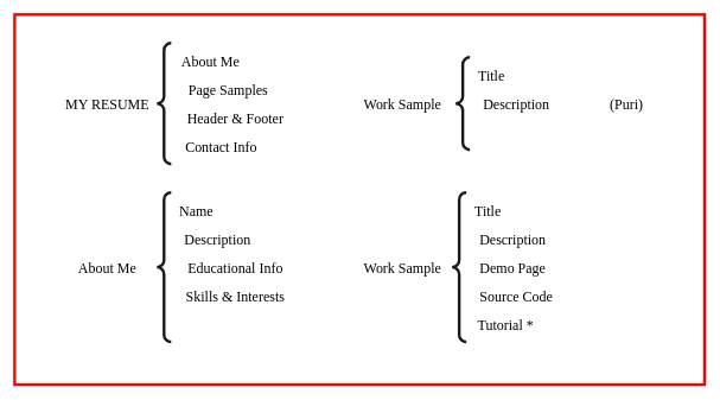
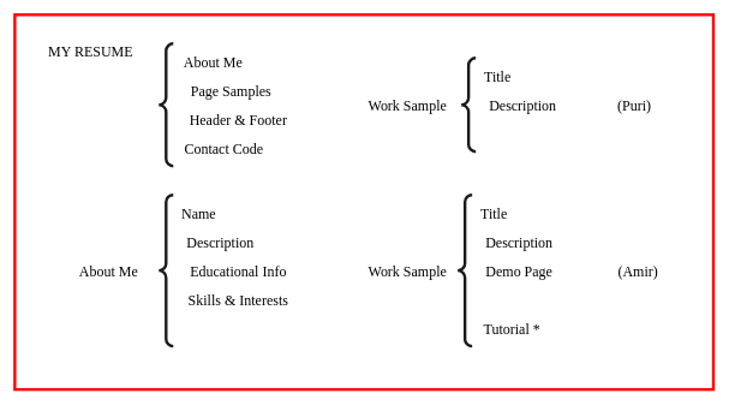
  <mxCell id="0" />
  <mxCell id="1" parent="0" />
  <mxCell id="2" value="" style="rounded=0;whiteSpace=wrap;html=1;strokeWidth=4;fontFamily=Garamond;fontSize=20;strokeColor=#FF0000;" vertex="1" parent="1"><mxGeometry x="20" y="20" width="970" height="520" as="geometry" /></mxCell>
  <mxCell id="3" value="" style="labelPosition=right;align=left;strokeWidth=4;shape=mxgraph.mockup.markup.curlyBrace;html=1;shadow=0;dashed=0;direction=north;strokeColor=#1A1A1A;" vertex="1" parent="1"><mxGeometry x="220" y="60" width="20" height="170" as="geometry" /></mxCell>
- <mxCell id="4" value="MY RESUME" style="text;html=1;align=center;verticalAlign=middle;resizable=0;points=[];autosize=1;fontSize=20;fontFamily=Garamond;" vertex="1" parent="1"><mxGeometry x="80" y="130" width="140" height="30" as="geometry" /></mxCell>
+ <mxCell id="4" value="MY RESUME" style="text;html=1;align=center;verticalAlign=middle;resizable=0;points=[];autosize=1;fontSize=20;fontFamily=Garamond;" vertex="1" parent="1"><mxGeometry x="55" y="55" width="140" height="30" as="geometry" /></mxCell>
  <mxCell id="5" value="About Me" style="text;html=1;align=center;verticalAlign=middle;resizable=0;points=[];autosize=1;fontSize=20;fontFamily=Garamond;" vertex="1" parent="1"><mxGeometry x="240" y="70" width="110" height="30" as="geometry" /></mxCell>
  <mxCell id="6" value="Page Samples" style="text;html=1;align=center;verticalAlign=middle;resizable=0;points=[];autosize=1;fontSize=20;fontFamily=Garamond;" vertex="1" parent="1"><mxGeometry x="240" y="110" width="160" height="30" as="geometry" /></mxCell>
  <mxCell id="7" value="Header &amp;amp; Footer" style="text;html=1;align=center;verticalAlign=middle;resizable=0;points=[];autosize=1;fontSize=20;fontFamily=Garamond;" vertex="1" parent="1"><mxGeometry x="240" y="150" width="180" height="30" as="geometry" /></mxCell>
- <mxCell id="8" value="Contact Info" style="text;html=1;align=center;verticalAlign=middle;resizable=0;points=[];autosize=1;fontSize=20;fontFamily=Garamond;" vertex="1" parent="1"><mxGeometry x="240" y="190" width="140" height="30" as="geometry" /></mxCell>
+ <mxCell id="8" value="Contact Code" style="text;html=1;align=center;verticalAlign=middle;resizable=0;points=[];autosize=1;fontSize=20;fontFamily=Garamond;" vertex="1" parent="1"><mxGeometry x="240" y="190" width="140" height="30" as="geometry" /></mxCell>
  <mxCell id="9" value="" style="labelPosition=right;align=left;strokeWidth=4;shape=mxgraph.mockup.markup.curlyBrace;html=1;shadow=0;dashed=0;direction=north;strokeColor=#1A1A1A;" vertex="1" parent="1"><mxGeometry x="220" y="270" width="20" height="210" as="geometry" /></mxCell>
  <mxCell id="10" value="About Me" style="text;html=1;align=center;verticalAlign=middle;resizable=0;points=[];autosize=1;fontSize=20;fontFamily=Garamond;" vertex="1" parent="1"><mxGeometry x="95" y="360" width="110" height="30" as="geometry" /></mxCell>
  <mxCell id="11" value="Name" style="text;html=1;align=center;verticalAlign=middle;resizable=0;points=[];autosize=1;fontSize=20;fontFamily=Garamond;" vertex="1" parent="1"><mxGeometry x="240" y="280" width="70" height="30" as="geometry" /></mxCell>
  <mxCell id="12" value="Description" style="text;html=1;align=center;verticalAlign=middle;resizable=0;points=[];autosize=1;fontSize=20;fontFamily=Garamond;" vertex="1" parent="1"><mxGeometry x="240" y="320" width="130" height="30" as="geometry" /></mxCell>
  <mxCell id="13" value="Educational Info" style="text;html=1;align=center;verticalAlign=middle;resizable=0;points=[];autosize=1;fontSize=20;fontFamily=Garamond;" vertex="1" parent="1"><mxGeometry x="240" y="360" width="180" height="30" as="geometry" /></mxCell>
  <mxCell id="14" value="Skills &amp;amp; Interests" style="text;html=1;align=center;verticalAlign=middle;resizable=0;points=[];autosize=1;fontSize=20;fontFamily=Garamond;" vertex="1" parent="1"><mxGeometry x="240" y="400" width="180" height="30" as="geometry" /></mxCell>
  <mxCell id="15" value="" style="labelPosition=right;align=left;strokeWidth=4;shape=mxgraph.mockup.markup.curlyBrace;html=1;shadow=0;dashed=0;direction=north;strokeColor=#1A1A1A;" vertex="1" parent="1"><mxGeometry x="635" y="270" width="20" height="210" as="geometry" /></mxCell>
  <mxCell id="16" value="Work Sample" style="text;html=1;align=center;verticalAlign=middle;resizable=0;points=[];autosize=1;fontSize=20;fontFamily=Garamond;" vertex="1" parent="1"><mxGeometry x="490" y="360" width="150" height="30" as="geometry" /></mxCell>
  <mxCell id="17" value="Title" style="text;html=1;align=center;verticalAlign=middle;resizable=0;points=[];autosize=1;fontSize=20;fontFamily=Garamond;" vertex="1" parent="1"><mxGeometry x="655" y="280" width="60" height="30" as="geometry" /></mxCell>
  <mxCell id="18" value="Description" style="text;html=1;align=center;verticalAlign=middle;resizable=0;points=[];autosize=1;fontSize=20;fontFamily=Garamond;" vertex="1" parent="1"><mxGeometry x="655" y="320" width="130" height="30" as="geometry" /></mxCell>
  <mxCell id="19" value="Demo Page" style="text;html=1;align=center;verticalAlign=middle;resizable=0;points=[];autosize=1;fontSize=20;fontFamily=Garamond;" vertex="1" parent="1"><mxGeometry x="655" y="360" width="130" height="30" as="geometry" /></mxCell>
- <mxCell id="20" value="Source Code" style="text;html=1;align=center;verticalAlign=middle;resizable=0;points=[];autosize=1;fontSize=20;fontFamily=Garamond;" vertex="1" parent="1"><mxGeometry x="655" y="400" width="140" height="30" as="geometry" /></mxCell>
  <mxCell id="21" value="Tutorial *" style="text;html=1;align=center;verticalAlign=middle;resizable=0;points=[];autosize=1;fontSize=20;fontFamily=Garamond;" vertex="1" parent="1"><mxGeometry x="655" y="440" width="110" height="30" as="geometry" /></mxCell>
  <mxCell id="22" value="" style="labelPosition=right;align=left;strokeWidth=4;shape=mxgraph.mockup.markup.curlyBrace;html=1;shadow=0;dashed=0;direction=north;strokeColor=#1A1A1A;" vertex="1" parent="1"><mxGeometry x="640" y="80" width="20" height="130" as="geometry" /></mxCell>
  <mxCell id="23" value="Work Sample" style="text;html=1;align=center;verticalAlign=middle;resizable=0;points=[];autosize=1;fontSize=20;fontFamily=Garamond;" vertex="1" parent="1"><mxGeometry x="490" y="130" width="150" height="30" as="geometry" /></mxCell>
  <mxCell id="24" value="Title" style="text;html=1;align=center;verticalAlign=middle;resizable=0;points=[];autosize=1;fontSize=20;fontFamily=Garamond;" vertex="1" parent="1"><mxGeometry x="660" y="90" width="60" height="30" as="geometry" /></mxCell>
  <mxCell id="25" value="Description" style="text;html=1;align=center;verticalAlign=middle;resizable=0;points=[];autosize=1;fontSize=20;fontFamily=Garamond;" vertex="1" parent="1"><mxGeometry x="660" y="130" width="130" height="30" as="geometry" /></mxCell>
  <mxCell id="26" value="&lt;div&gt;(Puri)&lt;/div&gt;" style="text;html=1;align=center;verticalAlign=middle;resizable=0;points=[];autosize=1;fontSize=20;fontFamily=Garamond;" vertex="1" parent="1"><mxGeometry x="845" y="130" width="70" height="30" as="geometry" /></mxCell>
+ <mxCell id="27" value="(Amir)" style="text;html=1;align=center;verticalAlign=middle;resizable=0;points=[];autosize=1;fontSize=20;fontFamily=Garamond;" vertex="1" parent="1"><mxGeometry x="845" y="360" width="80" height="30" as="geometry" /></mxCell>
